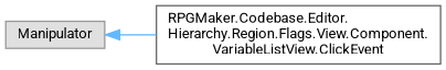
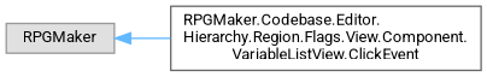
  digraph {
    rankdir=LR
    fontname=Roboto
    node [fontname=Roboto fontsize=10 shape=box style=filled]
-   n1 [color=grey60 fillcolor="#E0E0E0" height=0.2 label=Manipulator width=0.4]
+   n1 [color=grey60 fillcolor="#E0E0E0" height=0.2 label=RPGMaker width=0.4]
    n2 [color=grey40 fillcolor=white height=0.2 label="RPGMaker.Codebase.Editor.\lHierarchy.Region.Flags.View.Component.\lVariableListView.ClickEvent" width=0.4]
    n1 -> n2 [color=steelblue1 dir=back fontname=Roboto fontsize=10 labelfontname=Helvetica labelfontsize=10 style=solid]
  }
